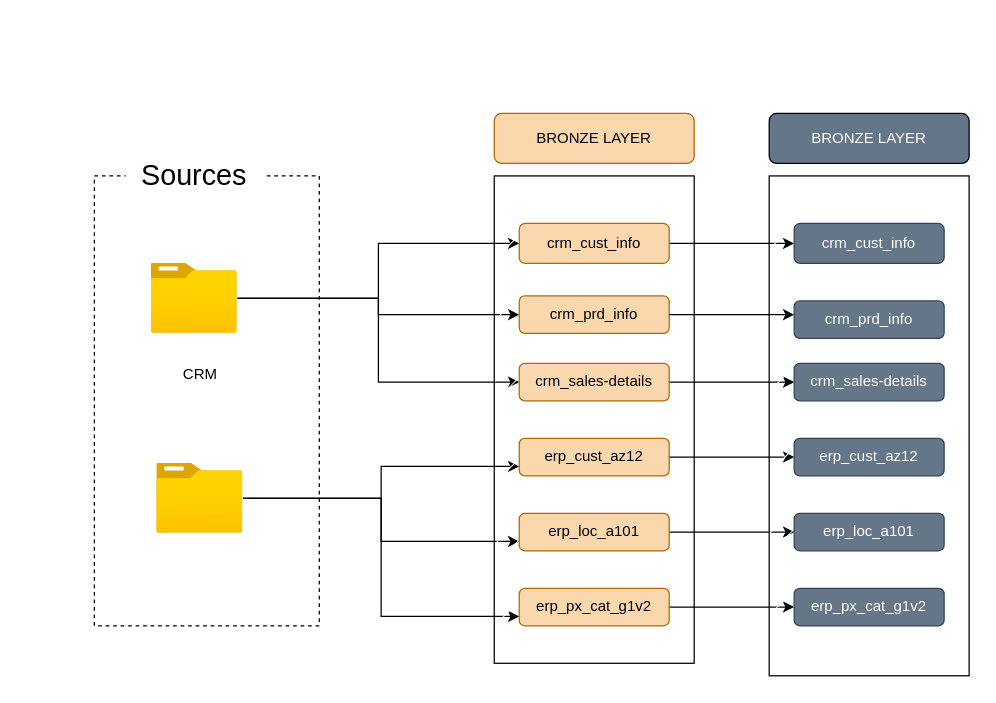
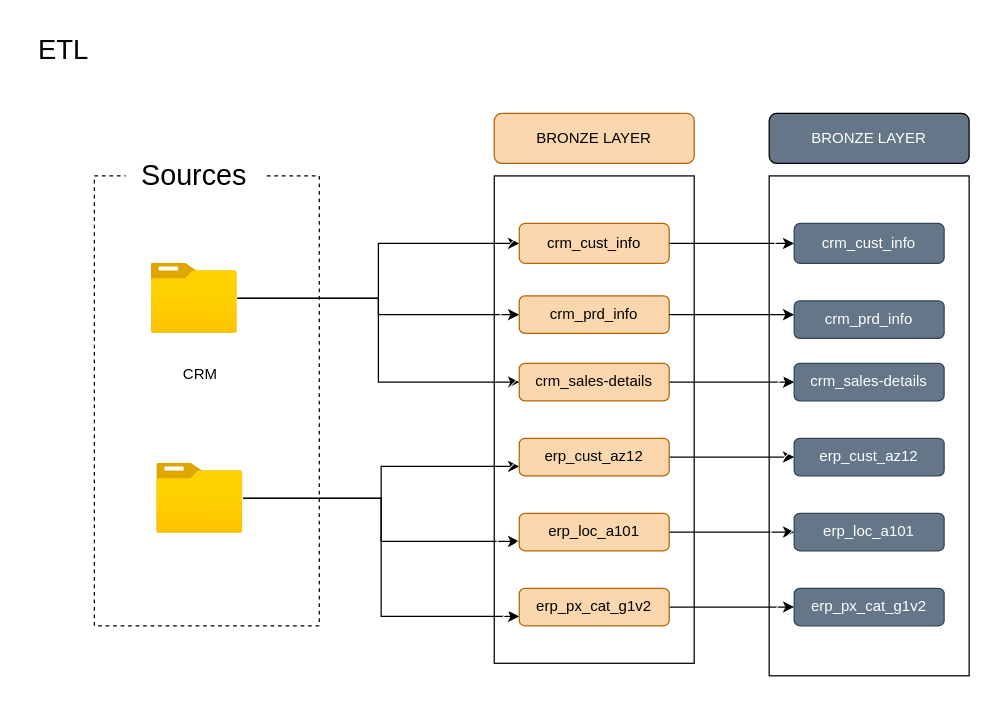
  <mxCell id="0" />
  <mxCell id="1" parent="0" />
  <mxCell id="2" value="" style="rounded=0;whiteSpace=wrap;html=1;fillColor=none;dashed=1;" parent="1" vertex="1"><mxGeometry x="75" y="140" width="180" height="360" as="geometry" /></mxCell>
  <mxCell id="3" value="&lt;font style=&quot;font-size: 23px;&quot;&gt;Sources&lt;/font&gt;" style="rounded=1;whiteSpace=wrap;html=1;strokeColor=none;" parent="1" vertex="1"><mxGeometry x="100" y="120" width="110" height="40" as="geometry" /></mxCell>
  <mxCell id="4" style="edgeStyle=orthogonalEdgeStyle;rounded=0;orthogonalLoop=1;jettySize=auto;html=1;entryX=0;entryY=0.5;entryDx=0;entryDy=0;" parent="1" source="7" target="16" edge="1"><mxGeometry relative="1" as="geometry" /></mxCell>
  <mxCell id="5" style="edgeStyle=orthogonalEdgeStyle;rounded=0;orthogonalLoop=1;jettySize=auto;html=1;" parent="1" source="7" target="17" edge="1"><mxGeometry relative="1" as="geometry" /></mxCell>
  <mxCell id="6" style="edgeStyle=orthogonalEdgeStyle;rounded=0;orthogonalLoop=1;jettySize=auto;html=1;entryX=0;entryY=0.5;entryDx=0;entryDy=0;" parent="1" source="7" target="19" edge="1"><mxGeometry relative="1" as="geometry" /></mxCell>
  <mxCell id="7" value="" style="image;aspect=fixed;html=1;points=[];align=center;fontSize=12;image=img/lib/azure2/general/Folder_Blank.svg;" parent="1" vertex="1"><mxGeometry x="120.5" y="210" width="69" height="56.0" as="geometry" /></mxCell>
  <mxCell id="8" style="edgeStyle=orthogonalEdgeStyle;rounded=0;orthogonalLoop=1;jettySize=auto;html=1;entryX=0;entryY=0.75;entryDx=0;entryDy=0;" parent="1" source="11" target="21" edge="1"><mxGeometry relative="1" as="geometry" /></mxCell>
  <mxCell id="9" style="edgeStyle=orthogonalEdgeStyle;rounded=0;orthogonalLoop=1;jettySize=auto;html=1;entryX=0;entryY=0.75;entryDx=0;entryDy=0;" parent="1" source="11" target="23" edge="1"><mxGeometry relative="1" as="geometry" /></mxCell>
  <mxCell id="10" style="edgeStyle=orthogonalEdgeStyle;rounded=0;orthogonalLoop=1;jettySize=auto;html=1;entryX=0;entryY=0.75;entryDx=0;entryDy=0;" parent="1" source="11" target="26" edge="1"><mxGeometry relative="1" as="geometry" /></mxCell>
  <mxCell id="11" value="" style="image;aspect=fixed;html=1;points=[];align=center;fontSize=12;image=img/lib/azure2/general/Folder_Blank.svg;" parent="1" vertex="1"><mxGeometry x="125" y="370" width="69" height="56.0" as="geometry" /></mxCell>
  <mxCell id="12" value="CRM" style="whiteSpace=wrap;html=1;verticalAlign=top;labelBackgroundColor=default;strokeColor=none;" parent="1" vertex="1"><mxGeometry x="128" y="285" width="64" height="20" as="geometry" /></mxCell>
  <mxCell id="13" value="" style="rounded=0;whiteSpace=wrap;html=1;fillStyle=hatch;" parent="1" vertex="1"><mxGeometry x="395" y="140" width="160" height="390" as="geometry" /></mxCell>
  <mxCell id="14" value="BRONZE LAYER" style="rounded=1;whiteSpace=wrap;html=1;fillColor=#647687;strokeColor=default;fontColor=#ffffff;" parent="1" vertex="1"><mxGeometry x="615" y="90" width="160" height="40" as="geometry" /></mxCell>
  <mxCell id="15" style="edgeStyle=orthogonalEdgeStyle;rounded=0;orthogonalLoop=1;jettySize=auto;html=1;exitX=1;exitY=0.5;exitDx=0;exitDy=0;" parent="1" source="16" target="29" edge="1"><mxGeometry relative="1" as="geometry" /></mxCell>
  <mxCell id="16" value="crm_cust_info" style="rounded=1;whiteSpace=wrap;html=1;fillColor=#fad7ac;strokeColor=#b46504;" parent="1" vertex="1"><mxGeometry x="415" y="178" width="120" height="32" as="geometry" /></mxCell>
  <mxCell id="17" value="crm_prd_info" style="rounded=1;whiteSpace=wrap;html=1;fillColor=#fad7ac;strokeColor=#b46504;" parent="1" vertex="1"><mxGeometry x="415" y="236" width="120" height="30" as="geometry" /></mxCell>
  <mxCell id="18" style="edgeStyle=orthogonalEdgeStyle;rounded=0;orthogonalLoop=1;jettySize=auto;html=1;exitX=1;exitY=0.5;exitDx=0;exitDy=0;entryX=0;entryY=0.5;entryDx=0;entryDy=0;" parent="1" source="19" target="30" edge="1"><mxGeometry relative="1" as="geometry" /></mxCell>
  <mxCell id="19" value="crm_sales-details" style="rounded=1;whiteSpace=wrap;html=1;fillColor=#fad7ac;strokeColor=#b46504;" parent="1" vertex="1"><mxGeometry x="415" y="290" width="120" height="30" as="geometry" /></mxCell>
  <mxCell id="20" style="edgeStyle=orthogonalEdgeStyle;rounded=0;orthogonalLoop=1;jettySize=auto;html=1;exitX=1;exitY=0.5;exitDx=0;exitDy=0;entryX=0;entryY=0.5;entryDx=0;entryDy=0;" parent="1" source="21" target="31" edge="1"><mxGeometry relative="1" as="geometry" /></mxCell>
  <mxCell id="21" value="erp_cust_az12" style="rounded=1;whiteSpace=wrap;html=1;fillColor=#fad7ac;strokeColor=#b46504;" parent="1" vertex="1"><mxGeometry x="415" y="350" width="120" height="30" as="geometry" /></mxCell>
  <mxCell id="22" style="edgeStyle=orthogonalEdgeStyle;rounded=0;orthogonalLoop=1;jettySize=auto;html=1;exitX=1;exitY=0.5;exitDx=0;exitDy=0;entryX=0;entryY=0.5;entryDx=0;entryDy=0;" parent="1" source="23" target="32" edge="1"><mxGeometry relative="1" as="geometry" /></mxCell>
  <mxCell id="23" value="erp_loc_a101" style="rounded=1;whiteSpace=wrap;html=1;fillColor=#fad7ac;strokeColor=#b46504;" parent="1" vertex="1"><mxGeometry x="415" y="410" width="120" height="30" as="geometry" /></mxCell>
  <mxCell id="24" style="edgeStyle=orthogonalEdgeStyle;rounded=0;orthogonalLoop=1;jettySize=auto;html=1;exitX=0.5;exitY=1;exitDx=0;exitDy=0;" parent="1" source="21" target="21" edge="1"><mxGeometry relative="1" as="geometry" /></mxCell>
  <mxCell id="25" style="edgeStyle=orthogonalEdgeStyle;rounded=0;orthogonalLoop=1;jettySize=auto;html=1;exitX=1;exitY=0.5;exitDx=0;exitDy=0;entryX=0;entryY=0.5;entryDx=0;entryDy=0;" parent="1" source="26" target="34" edge="1"><mxGeometry relative="1" as="geometry" /></mxCell>
  <mxCell id="26" value="erp_px_cat_g1v2" style="rounded=1;whiteSpace=wrap;html=1;fillColor=#fad7ac;strokeColor=#b46504;" parent="1" vertex="1"><mxGeometry x="415" y="470" width="120" height="30" as="geometry" /></mxCell>
  <mxCell id="27" value="" style="rounded=0;whiteSpace=wrap;html=1;fillStyle=hatch;" parent="1" vertex="1"><mxGeometry x="615" y="140" width="160" height="400" as="geometry" /></mxCell>
  <mxCell id="28" value="BRONZE LAYER" style="rounded=1;whiteSpace=wrap;html=1;fillColor=#fad7ac;strokeColor=#b46504;" parent="1" vertex="1"><mxGeometry x="395" y="90" width="160" height="40" as="geometry" /></mxCell>
  <mxCell id="29" value="crm_cust_info" style="rounded=1;whiteSpace=wrap;html=1;fillColor=#647687;strokeColor=#314354;fontColor=#ffffff;" parent="1" vertex="1"><mxGeometry x="635" y="178" width="120" height="32" as="geometry" /></mxCell>
  <mxCell id="30" value="crm_sales-details" style="rounded=1;whiteSpace=wrap;html=1;fillColor=#647687;fontColor=#ffffff;strokeColor=#314354;" parent="1" vertex="1"><mxGeometry x="635" y="290" width="120" height="30" as="geometry" /></mxCell>
  <mxCell id="31" value="erp_cust_az12" style="rounded=1;whiteSpace=wrap;html=1;fillColor=#647687;fontColor=#ffffff;strokeColor=#314354;" parent="1" vertex="1"><mxGeometry x="635" y="350" width="120" height="30" as="geometry" /></mxCell>
  <mxCell id="32" value="erp_loc_a101" style="rounded=1;whiteSpace=wrap;html=1;fillColor=#647687;fontColor=#ffffff;strokeColor=#314354;" parent="1" vertex="1"><mxGeometry x="635" y="410" width="120" height="30" as="geometry" /></mxCell>
  <mxCell id="33" style="edgeStyle=orthogonalEdgeStyle;rounded=0;orthogonalLoop=1;jettySize=auto;html=1;exitX=0.5;exitY=1;exitDx=0;exitDy=0;" parent="1" source="31" target="31" edge="1"><mxGeometry relative="1" as="geometry" /></mxCell>
  <mxCell id="34" value="erp_px_cat_g1v2" style="rounded=1;whiteSpace=wrap;html=1;fillColor=#647687;fontColor=#ffffff;strokeColor=#314354;" parent="1" vertex="1"><mxGeometry x="635" y="470" width="120" height="30" as="geometry" /></mxCell>
  <mxCell id="35" value="crm_prd_info" style="rounded=1;whiteSpace=wrap;html=1;fillColor=#647687;strokeColor=#314354;fontColor=#ffffff;" parent="1" vertex="1"><mxGeometry x="635" y="240" width="120" height="30" as="geometry" /></mxCell>
  <mxCell id="36" style="edgeStyle=orthogonalEdgeStyle;rounded=0;orthogonalLoop=1;jettySize=auto;html=1;exitX=1;exitY=0.5;exitDx=0;exitDy=0;" parent="1" source="17" edge="1"><mxGeometry relative="1" as="geometry"><mxPoint x="635" y="251" as="targetPoint" /></mxGeometry></mxCell>
+ <mxCell id="37" value="&lt;span style=&quot;font-size: 22px;&quot;&gt;ETL&lt;/span&gt;" style="text;html=1;align=center;verticalAlign=middle;resizable=0;points=[];autosize=1;strokeColor=none;fillColor=none;" parent="1" vertex="1"><mxGeometry x="20" width="60" height="40" as="geometry" y="20" /></mxCell>
